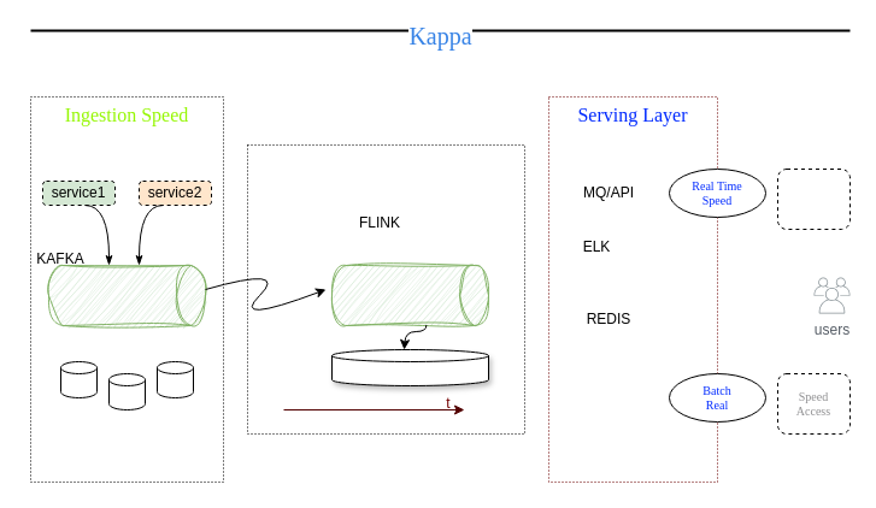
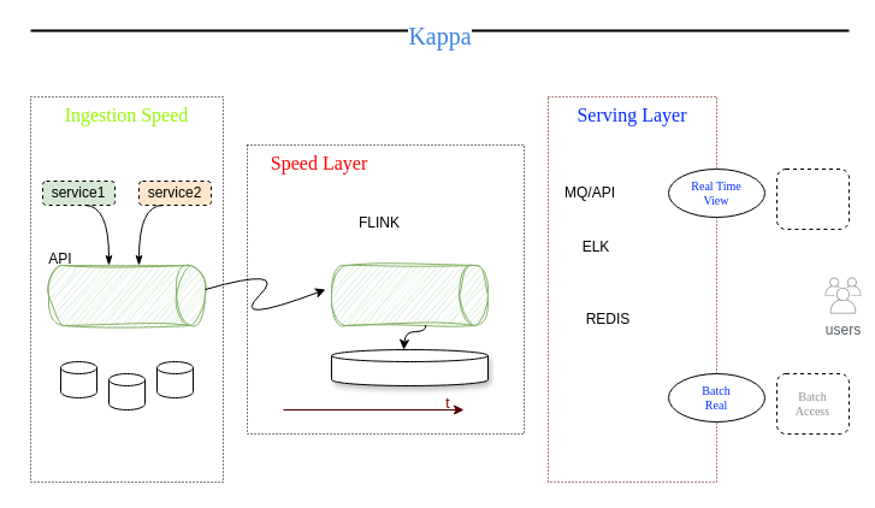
  <mxCell id="0" />
  <mxCell id="1" parent="0" />
  <mxCell id="2" value="&lt;font data-font-src=&quot;https://fonts.googleapis.com/css?family=Architects+Daughter&quot; face=&quot;Architects Daughter&quot;&gt;Kappa&lt;/font&gt;" style="line;strokeWidth=2;html=1;hachureGap=4;fontFamily=Comic Sans MS;fontSize=20;shadow=0;verticalAlign=middle;align=center;fontColor=#3783e6;" parent="1" vertex="1"><mxGeometry x="25" y="20" width="680" height="10" as="geometry" /></mxCell>
  <mxCell id="3" value="" style="rounded=0;whiteSpace=wrap;html=1;strokeColor=default;dashed=1;dashPattern=1 2;" parent="1" vertex="1"><mxGeometry x="25" y="80" width="160" height="320" as="geometry" /></mxCell>
  <mxCell id="4" value="" style="rounded=0;whiteSpace=wrap;html=1;strokeColor=default;dashed=1;dashPattern=1 2;" parent="1" vertex="1"><mxGeometry x="205" y="120" width="230" height="240" as="geometry" /></mxCell>
  <mxCell id="5" value="" style="rounded=0;whiteSpace=wrap;html=1;strokeColor=#6d0303;dashed=1;dashPattern=1 2;" parent="1" vertex="1"><mxGeometry x="455" y="80" width="140" height="320" as="geometry" /></mxCell>
  <mxCell id="6" value="Ingestion Speed" style="text;html=1;strokeColor=none;fillColor=none;align=center;verticalAlign=middle;whiteSpace=wrap;rounded=0;fontFamily=Architects Daughter;fontSource=https%3A%2F%2Ffonts.googleapis.com%2Fcss%3Ffamily%3DArchitects%2BDaughter;fontSize=16;fontColor=#95f702;" parent="1" vertex="1"><mxGeometry x="25" y="80" width="160" height="30" as="geometry" /></mxCell>
+ <mxCell id="7" value="Speed Layer" style="text;html=1;strokeColor=none;fillColor=none;align=center;verticalAlign=middle;whiteSpace=wrap;rounded=0;fontFamily=Architects Daughter;fontSource=https%3A%2F%2Ffonts.googleapis.com%2Fcss%3Ffamily%3DArchitects%2BDaughter;fontSize=16;fontColor=#ff0000;" parent="1" vertex="1"><mxGeometry x="215" y="120" width="100" height="30" as="geometry" /></mxCell>
  <mxCell id="8" value="Serving Layer" style="text;html=1;strokeColor=none;fillColor=none;align=center;verticalAlign=middle;whiteSpace=wrap;rounded=0;fontFamily=Architects Daughter;fontSource=https%3A%2F%2Ffonts.googleapis.com%2Fcss%3Ffamily%3DArchitects%2BDaughter;fontSize=16;fontColor=#002aff;" parent="1" vertex="1"><mxGeometry x="465" y="80" width="120" height="30" as="geometry" /></mxCell>
  <mxCell id="9" value="service1" style="rounded=1;whiteSpace=wrap;html=1;strokeColor=default;dashed=1;glass=0;fillColor=#d5e8d4;" parent="1" vertex="1"><mxGeometry x="35" y="150" width="60" height="20" as="geometry" /></mxCell>
  <mxCell id="10" value="service2" style="rounded=1;whiteSpace=wrap;html=1;strokeColor=default;dashed=1;glass=0;fillColor=#ffe6cc;" parent="1" vertex="1"><mxGeometry x="115" y="150" width="60" height="20" as="geometry" /></mxCell>
  <mxCell id="11" value="" style="strokeWidth=1;html=1;shape=mxgraph.flowchart.database;whiteSpace=wrap;" parent="1" vertex="1"><mxGeometry x="50" y="300" width="30" height="30" as="geometry" /></mxCell>
  <mxCell id="12" value="" style="strokeWidth=1;html=1;shape=mxgraph.flowchart.direct_data;whiteSpace=wrap;fillColor=#d5e8d4;strokeColor=#82b366;fillStyle=hatch;sketch=1;curveFitting=1;jiggle=2;" parent="1" vertex="1"><mxGeometry x="40" y="220" width="130" height="50" as="geometry" /></mxCell>
  <mxCell id="13" value="" style="strokeWidth=1;html=1;shape=mxgraph.flowchart.direct_data;whiteSpace=wrap;fillColor=#d5e8d4;strokeColor=#82b366;fillStyle=hatch;sketch=1;curveFitting=1;jiggle=2;" parent="1" vertex="1"><mxGeometry x="275" y="220" width="130" height="50" as="geometry" /></mxCell>
  <mxCell id="14" value="" style="strokeWidth=1;html=1;shape=mxgraph.flowchart.database;whiteSpace=wrap;" parent="1" vertex="1"><mxGeometry x="90" y="310" width="30" height="30" as="geometry" /></mxCell>
  <mxCell id="15" value="" style="strokeWidth=1;html=1;shape=mxgraph.flowchart.database;whiteSpace=wrap;" parent="1" vertex="1"><mxGeometry x="130" y="300" width="30" height="30" as="geometry" /></mxCell>
  <mxCell id="16" value="" style="curved=1;endArrow=classic;html=1;rounded=0;" parent="1" edge="1"><mxGeometry width="50" height="50" relative="1" as="geometry"><mxPoint x="170" y="240" as="sourcePoint" /><mxPoint x="270" y="240" as="targetPoint" /><Array as="points"><mxPoint x="240" y="220" /><mxPoint x="190" y="270" /></Array></mxGeometry></mxCell>
  <mxCell id="17" value="" style="strokeWidth=1;html=1;shape=mxgraph.flowchart.database;whiteSpace=wrap;shadow=1;" parent="1" vertex="1"><mxGeometry x="275" y="290" width="130" height="30" as="geometry" /></mxCell>
  <mxCell id="18" value="" style="endArrow=classic;html=1;rounded=0;edgeStyle=orthogonalEdgeStyle;curved=1;exitX=0.603;exitY=0.99;exitDx=0;exitDy=0;exitPerimeter=0;" parent="1" source="13" edge="1"><mxGeometry width="50" height="50" relative="1" as="geometry"><mxPoint x="305" y="280" as="sourcePoint" /><mxPoint x="335" y="290" as="targetPoint" /><Array as="points"><mxPoint x="353" y="275" /><mxPoint x="336" y="275" /><mxPoint x="336" y="290" /></Array></mxGeometry></mxCell>
  <mxCell id="19" value="" style="endArrow=classic;html=1;rounded=1;strokeColor=#520000;" parent="1" edge="1"><mxGeometry width="50" height="50" relative="1" as="geometry"><mxPoint x="235" y="340" as="sourcePoint" /><mxPoint x="385" y="340" as="targetPoint" /></mxGeometry></mxCell>
  <mxCell id="20" value="t" style="text;html=1;strokeColor=none;fillColor=none;align=center;verticalAlign=middle;whiteSpace=wrap;rounded=0;fontColor=#740202;" parent="1" vertex="1"><mxGeometry x="362" y="330" width="20" height="10" as="geometry" /></mxCell>
  <mxCell id="21" value="FLINK" style="text;html=1;strokeColor=none;fillColor=none;align=center;verticalAlign=middle;whiteSpace=wrap;rounded=0;" parent="1" vertex="1"><mxGeometry x="285" y="170" width="60" height="30" as="geometry" /></mxCell>
- <mxCell id="22" value="KAFKA" style="text;html=1;strokeColor=none;fillColor=none;align=center;verticalAlign=middle;whiteSpace=wrap;rounded=0;" parent="1" vertex="1"><mxGeometry x="20" y="200" width="60" height="30" as="geometry" /></mxCell>
- <mxCell id="23" value="MQ/API" style="text;html=1;strokeColor=none;fillColor=none;align=center;verticalAlign=middle;whiteSpace=wrap;rounded=0;" parent="1" vertex="1"><mxGeometry x="475" y="145" width="60" height="30" as="geometry" /></mxCell>
+ <mxCell id="22" value="API" style="text;html=1;strokeColor=none;fillColor=none;align=center;verticalAlign=middle;whiteSpace=wrap;rounded=0;" parent="1" vertex="1"><mxGeometry x="20" y="200" width="60" height="30" as="geometry" /></mxCell>
+ <mxCell id="23" value="MQ/API" style="text;html=1;strokeColor=none;fillColor=none;align=center;verticalAlign=middle;whiteSpace=wrap;rounded=0;" parent="1" vertex="1"><mxGeometry x="460" y="145" width="60" height="30" as="geometry" /></mxCell>
  <mxCell id="24" value="ELK" style="text;html=1;strokeColor=none;fillColor=none;align=center;verticalAlign=middle;whiteSpace=wrap;rounded=0;" parent="1" vertex="1"><mxGeometry x="465" y="190" width="60" height="30" as="geometry" /></mxCell>
  <mxCell id="25" value="REDIS" style="text;html=1;strokeColor=none;fillColor=none;align=center;verticalAlign=middle;whiteSpace=wrap;rounded=0;" parent="1" vertex="1"><mxGeometry x="475" y="250" width="60" height="30" as="geometry" /></mxCell>
  <mxCell id="26" value="" style="endArrow=classicThin;html=1;rounded=0;endFill=1;edgeStyle=orthogonalEdgeStyle;elbow=vertical;curved=1;" parent="1" edge="1"><mxGeometry width="50" height="50" relative="1" as="geometry"><mxPoint x="70" y="170" as="sourcePoint" /><mxPoint x="90" y="220" as="targetPoint" /><Array as="points"><mxPoint x="90" y="170" /></Array></mxGeometry></mxCell>
  <mxCell id="27" value="" style="group" parent="1" vertex="1" connectable="0"><mxGeometry x="545" y="140" width="100" height="40" as="geometry" /></mxCell>
  <mxCell id="28" value="" style="ellipse;whiteSpace=wrap;html=1;" parent="27" vertex="1"><mxGeometry x="10" width="80" height="40" as="geometry" /></mxCell>
- <mxCell id="29" value="Real Time&lt;br style=&quot;font-size: 10px;&quot;&gt;Speed" style="text;html=1;strokeColor=none;fillColor=none;align=center;verticalAlign=middle;whiteSpace=wrap;rounded=0;fontFamily=Architects Daughter;fontSource=https%3A%2F%2Ffonts.googleapis.com%2Fcss%3Ffamily%3DArchitects%2BDaughter;fontSize=10;fontColor=#002aff;" parent="27" vertex="1"><mxGeometry y="5" width="100" height="30" as="geometry" /></mxCell>
+ <mxCell id="29" value="Real Time&lt;br style=&quot;font-size: 10px;&quot;&gt;View" style="text;html=1;strokeColor=none;fillColor=none;align=center;verticalAlign=middle;whiteSpace=wrap;rounded=0;fontFamily=Architects Daughter;fontSource=https%3A%2F%2Ffonts.googleapis.com%2Fcss%3Ffamily%3DArchitects%2BDaughter;fontSize=10;fontColor=#002aff;" parent="27" vertex="1"><mxGeometry y="5" width="100" height="30" as="geometry" /></mxCell>
  <mxCell id="30" value="" style="group" parent="1" vertex="1" connectable="0"><mxGeometry x="545" y="310" width="100" height="40" as="geometry" /></mxCell>
  <mxCell id="31" value="" style="ellipse;whiteSpace=wrap;html=1;" parent="30" vertex="1"><mxGeometry x="10" width="80" height="40" as="geometry" /></mxCell>
  <mxCell id="32" value="Batch&lt;br style=&quot;font-size: 10px;&quot;&gt;Real" style="text;html=1;strokeColor=none;fillColor=none;align=center;verticalAlign=middle;whiteSpace=wrap;rounded=0;fontFamily=Architects Daughter;fontSource=https%3A%2F%2Ffonts.googleapis.com%2Fcss%3Ffamily%3DArchitects%2BDaughter;fontSize=10;fontColor=#002aff;" parent="30" vertex="1"><mxGeometry y="5" width="100" height="30" as="geometry" /></mxCell>
  <mxCell id="33" value="" style="group" parent="1" vertex="1" connectable="0"><mxGeometry x="645" y="310" width="60" height="50" as="geometry" /></mxCell>
  <mxCell id="34" value="" style="group" parent="33" vertex="1" connectable="0"><mxGeometry width="60" height="50" as="geometry" /></mxCell>
  <mxCell id="35" value="" style="rounded=1;whiteSpace=wrap;html=1;dashed=1;" parent="34" vertex="1"><mxGeometry width="60" height="50" as="geometry" /></mxCell>
- <mxCell id="36" value="Speed&lt;br style=&quot;font-size: 10px;&quot;&gt;Access" style="text;html=1;strokeColor=none;fillColor=none;align=center;verticalAlign=middle;whiteSpace=wrap;rounded=0;fontFamily=Architects Daughter;fontSource=https%3A%2F%2Ffonts.googleapis.com%2Fcss%3Ffamily%3DArchitects%2BDaughter;fontSize=10;fontColor=#8e8e90;" parent="34" vertex="1"><mxGeometry y="10" width="60" height="30" as="geometry" /></mxCell>
+ <mxCell id="36" value="Batch&lt;br style=&quot;font-size: 10px;&quot;&gt;Access" style="text;html=1;strokeColor=none;fillColor=none;align=center;verticalAlign=middle;whiteSpace=wrap;rounded=0;fontFamily=Architects Daughter;fontSource=https%3A%2F%2Ffonts.googleapis.com%2Fcss%3Ffamily%3DArchitects%2BDaughter;fontSize=10;fontColor=#8e8e90;" parent="34" vertex="1"><mxGeometry y="10" width="60" height="30" as="geometry" /></mxCell>
  <mxCell id="37" value="" style="group" parent="1" vertex="1" connectable="0"><mxGeometry x="645" y="140" width="60" height="50" as="geometry" /></mxCell>
  <mxCell id="38" value="" style="rounded=1;whiteSpace=wrap;html=1;dashed=1;" parent="37" vertex="1"><mxGeometry width="60" height="50" as="geometry" /></mxCell>
- <mxCell id="39" value="users" style="sketch=0;outlineConnect=0;gradientColor=none;fontColor=#545B64;strokeColor=none;fillColor=#879196;dashed=0;verticalLabelPosition=bottom;verticalAlign=top;align=center;html=1;fontSize=12;fontStyle=0;aspect=fixed;shape=mxgraph.aws4.illustration_users;pointerEvents=1" parent="1" vertex="1"><mxGeometry x="675" y="230" width="30" height="30" as="geometry" /></mxCell>
+ <mxCell id="39" value="users" style="sketch=0;outlineConnect=0;gradientColor=none;fontColor=#545B64;strokeColor=none;fillColor=#879196;dashed=0;verticalLabelPosition=bottom;verticalAlign=top;align=center;html=1;fontSize=12;fontStyle=0;aspect=fixed;shape=mxgraph.aws4.illustration_users;pointerEvents=1" parent="1" vertex="1"><mxGeometry x="685" y="230" width="30" height="30" as="geometry" /></mxCell>
  <mxCell id="40" value="" style="endArrow=classicThin;html=1;rounded=0;endFill=1;edgeStyle=orthogonalEdgeStyle;elbow=vertical;curved=1;" edge="1" parent="1"><mxGeometry width="50" height="50" relative="1" as="geometry"><mxPoint x="135" y="170" as="sourcePoint" /><mxPoint x="115" y="220" as="targetPoint" /><Array as="points"><mxPoint x="115" y="170" /></Array></mxGeometry></mxCell>
